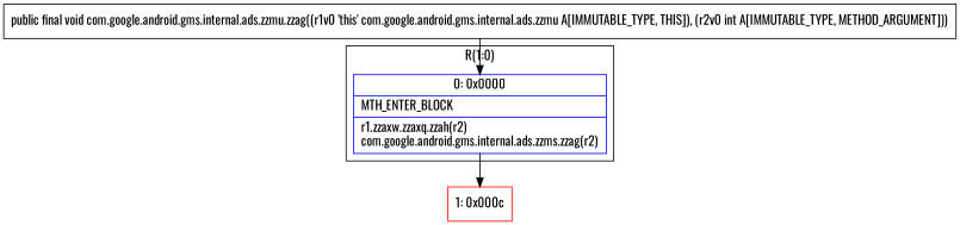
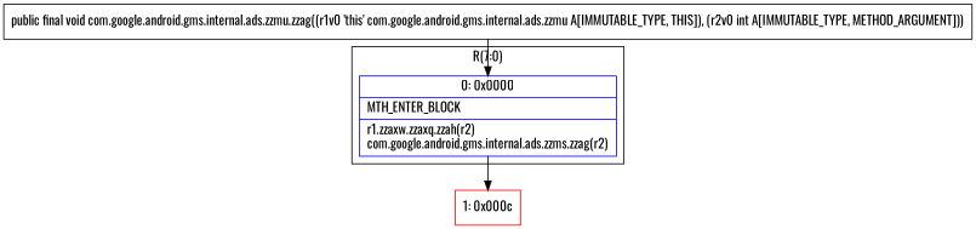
  digraph {
    fontname=Oswald
    node [shape=record fontname=Oswald]
    edge [fontname=Oswald]
    n1 [color=blue label="{0\:\ 0x0000|MTH_ENTER_BLOCK\l|r1.zzaxw.zzaxq.zzah(r2)\lcom.google.android.gms.internal.ads.zzms.zzag(r2)\l}"]
    n2 [color=red label="{1\:\ 0x000c}"]
    n3 [label="{public final void com.google.android.gms.internal.ads.zzmu.zzag((r1v0 'this' com.google.android.gms.internal.ads.zzmu A[IMMUTABLE_TYPE, THIS]), (r2v0 int A[IMMUTABLE_TYPE, METHOD_ARGUMENT])) }"]
    subgraph cluster_1 {
-     label="R(1:0)"
+     label="R(7:0)"
      n1
    }
    n1 -> n2
    n3 -> n1
  }
